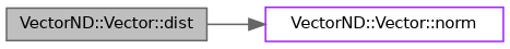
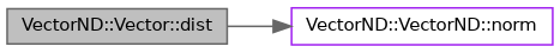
  digraph {
    rankdir=LR
    node [fontname=Helvetica fontsize=10 shape=record style=filled]
    n1 [color=gray40 fillcolor=grey75 fontcolor=black height=0.2 label="VectorND::Vector::dist" width=0.4]
-   n2 [color=purple fillcolor=white height=0.2 label="VectorND::Vector::norm" width=0.4]
+   n2 [color=purple fillcolor=white height=0.2 label="VectorND::VectorND::norm" width=0.4]
    n1 -> n2 [color=gray40 fontname=Helvetica fontsize=10 labelfontname=Helvetica labelfontsize=10 style=solid]
  }
